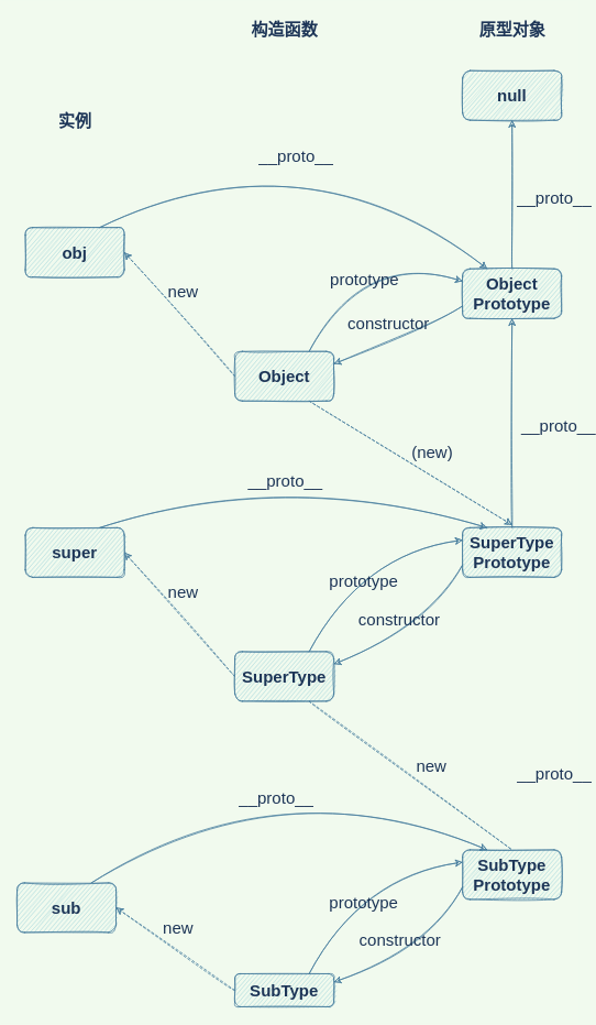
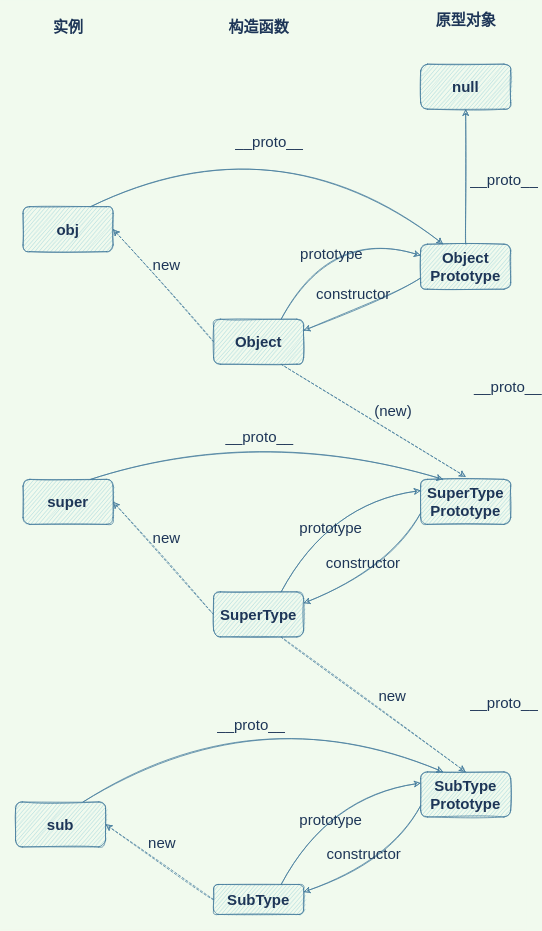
  <mxCell id="0" />
  <mxCell id="1" parent="0" />
- <mxCell id="2" value="&lt;font face=&quot;Comic Sans MS&quot; style=&quot;font-size: 20px;&quot;&gt;实例&lt;/font&gt;" style="text;html=1;resizable=0;autosize=1;align=center;verticalAlign=middle;points=[];fillColor=none;strokeColor=none;fontStyle=1;labelBackgroundColor=none;horizontal=1;fontSize=20;fontColor=#1D3557;sketch=1;rounded=1;" parent="1" vertex="1"><mxGeometry x="60" y="130" width="60" height="30" as="geometry" /></mxCell>
+ <mxCell id="2" value="&lt;font face=&quot;Comic Sans MS&quot; style=&quot;font-size: 20px;&quot;&gt;实例&lt;/font&gt;" style="text;html=1;resizable=0;autosize=1;align=center;verticalAlign=middle;points=[];fillColor=none;strokeColor=none;fontStyle=1;labelBackgroundColor=none;horizontal=1;fontSize=20;fontColor=#1D3557;sketch=1;rounded=1;" parent="1" vertex="1"><mxGeometry x="60" y="20" width="60" height="30" as="geometry" /></mxCell>
  <mxCell id="3" value="&lt;font face=&quot;Comic Sans MS&quot; style=&quot;font-size: 20px&quot;&gt;构造函数&lt;/font&gt;" style="text;html=1;resizable=0;autosize=1;align=center;verticalAlign=middle;points=[];fillColor=none;strokeColor=none;fontStyle=1;labelBackgroundColor=none;horizontal=1;fontSize=20;fontColor=#1D3557;sketch=1;rounded=1;" parent="1" vertex="1"><mxGeometry x="294" y="20" width="100" height="30" as="geometry" /></mxCell>
- <mxCell id="4" value="&lt;font face=&quot;Comic Sans MS&quot; style=&quot;font-size: 20px&quot;&gt;原型对象&lt;/font&gt;" style="text;html=1;resizable=0;autosize=1;align=center;verticalAlign=middle;points=[];fillColor=none;strokeColor=none;fontStyle=1;labelBackgroundColor=none;horizontal=1;fontSize=20;fontColor=#1D3557;sketch=1;rounded=1;" parent="1" vertex="1"><mxGeometry x="570" y="20" width="100" height="30" as="geometry" /></mxCell>
+ <mxCell id="4" value="&lt;font face=&quot;Comic Sans MS&quot; style=&quot;font-size: 20px&quot;&gt;原型对象&lt;/font&gt;" style="text;html=1;resizable=0;autosize=1;align=center;verticalAlign=middle;points=[];fillColor=none;strokeColor=none;fontStyle=1;labelBackgroundColor=none;horizontal=1;fontSize=20;fontColor=#1D3557;sketch=1;rounded=1;" parent="1" vertex="1"><mxGeometry x="570" y="10" width="100" height="30" as="geometry" /></mxCell>
  <mxCell id="5" value="obj" style="whiteSpace=wrap;html=1;labelBackgroundColor=none;fontSize=20;align=center;fillColor=#A8DADC;strokeColor=#457B9D;fontColor=#1D3557;sketch=1;rounded=1;fontStyle=1" parent="1" vertex="1"><mxGeometry x="30" y="275" width="120" height="60" as="geometry" /></mxCell>
  <mxCell id="6" value="Object" style="whiteSpace=wrap;html=1;labelBackgroundColor=none;fontSize=20;fillColor=#A8DADC;strokeColor=#457B9D;fontColor=#1D3557;sketch=1;rounded=1;fontStyle=1" parent="1" vertex="1"><mxGeometry x="284" y="425" width="120" height="60" as="geometry" /></mxCell>
  <mxCell id="7" value="Object Prototype" style="whiteSpace=wrap;html=1;labelBackgroundColor=none;fontSize=20;fillColor=#A8DADC;strokeColor=#457B9D;fontColor=#1D3557;sketch=1;rounded=1;fontStyle=1" parent="1" vertex="1"><mxGeometry x="560" y="325" width="120" height="60" as="geometry" /></mxCell>
  <mxCell id="8" value="" style="endArrow=classic;html=1;fontSize=20;exitX=0.75;exitY=0;exitDx=0;exitDy=0;strokeColor=#457B9D;fontColor=#1D3557;entryX=0;entryY=0.25;entryDx=0;entryDy=0;labelBackgroundColor=#F1FAEE;sketch=1;curved=1;" parent="1" source="6" target="7" edge="1"><mxGeometry width="50" height="50" relative="1" as="geometry"><mxPoint x="420" y="305" as="sourcePoint" /><mxPoint x="420" y="395" as="targetPoint" /><Array as="points"><mxPoint x="440" y="305" /></Array></mxGeometry></mxCell>
  <mxCell id="9" value="prototype" style="edgeLabel;html=1;align=center;verticalAlign=middle;resizable=0;points=[];fontSize=20;fontColor=#1D3557;labelBackgroundColor=none;" parent="8" vertex="1" connectable="0"><mxGeometry x="-0.308" y="-8" relative="1" as="geometry"><mxPoint x="15.84" y="-12.52" as="offset" /></mxGeometry></mxCell>
  <mxCell id="10" value="" style="endArrow=classic;html=1;fontSize=20;exitX=0;exitY=0.75;exitDx=0;exitDy=0;strokeColor=#457B9D;fontColor=#1D3557;entryX=1;entryY=0.25;entryDx=0;entryDy=0;labelBackgroundColor=#F1FAEE;sketch=1;curved=1;" parent="1" source="7" target="6" edge="1"><mxGeometry width="50" height="50" relative="1" as="geometry"><mxPoint x="620" y="270" as="sourcePoint" /><mxPoint x="330" y="270" as="targetPoint" /><Array as="points"><mxPoint x="520" y="395" /></Array></mxGeometry></mxCell>
  <mxCell id="11" value="constructor" style="edgeLabel;html=1;align=center;verticalAlign=middle;resizable=0;points=[];fontSize=20;fontColor=#1D3557;labelBackgroundColor=none;" parent="10" vertex="1" connectable="0"><mxGeometry x="0.199" y="-5" relative="1" as="geometry"><mxPoint x="2.92" y="-20.58" as="offset" /></mxGeometry></mxCell>
  <mxCell id="12" value="null" style="whiteSpace=wrap;html=1;strokeColor=#457B9D;fillColor=#A8DADC;fontColor=#1D3557;sketch=1;rounded=1;fontSize=20;fontStyle=1" parent="1" vertex="1"><mxGeometry x="560" y="85" width="120" height="60" as="geometry" /></mxCell>
  <mxCell id="13" value="" style="endArrow=classic;html=1;fontSize=20;exitX=0.5;exitY=0;exitDx=0;exitDy=0;strokeColor=#457B9D;fontColor=#1D3557;entryX=0.5;entryY=1;entryDx=0;entryDy=0;labelBackgroundColor=#F1FAEE;sketch=1;curved=1;" parent="1" source="7" target="12" edge="1"><mxGeometry width="50" height="50" relative="1" as="geometry"><mxPoint x="610" y="210" as="sourcePoint" /><mxPoint x="700" y="210" as="targetPoint" /><Array as="points" /></mxGeometry></mxCell>
  <mxCell id="14" value="__proto__" style="edgeLabel;html=1;align=center;verticalAlign=middle;resizable=0;points=[];fontSize=20;fontColor=#1D3557;labelBackgroundColor=none;" parent="13" vertex="1" connectable="0"><mxGeometry x="0.108" y="1" relative="1" as="geometry"><mxPoint x="51" y="12" as="offset" /></mxGeometry></mxCell>
- <mxCell id="15" value="" style="endArrow=classic;html=1;fontSize=20;exitX=0.5;exitY=0;exitDx=0;exitDy=0;strokeColor=#457B9D;fontColor=#1D3557;entryX=0.5;entryY=1;entryDx=0;entryDy=0;labelBackgroundColor=#F1FAEE;sketch=1;curved=1;" parent="1" source="23" target="7" edge="1"><mxGeometry width="50" height="50" relative="1" as="geometry"><mxPoint x="620" y="505" as="sourcePoint" /><mxPoint x="640" y="345" as="targetPoint" /><Array as="points" /></mxGeometry></mxCell>
  <mxCell id="16" value="" style="endArrow=classic;html=1;fontSize=20;strokeColor=#457B9D;fontColor=#1D3557;labelBackgroundColor=#F1FAEE;sketch=1;curved=1;exitX=0;exitY=0.5;exitDx=0;exitDy=0;entryX=1;entryY=0.5;entryDx=0;entryDy=0;dashed=1;" parent="1" source="6" target="5" edge="1"><mxGeometry width="50" height="50" relative="1" as="geometry"><mxPoint x="270" y="365" as="sourcePoint" /><mxPoint x="160" y="315" as="targetPoint" /><Array as="points" /></mxGeometry></mxCell>
  <mxCell id="17" value="new" style="edgeLabel;html=1;align=center;verticalAlign=middle;resizable=0;points=[];fontSize=20;fontColor=#1D3557;labelBackgroundColor=none;" parent="16" vertex="1" connectable="0"><mxGeometry x="0.108" y="1" relative="1" as="geometry"><mxPoint x="11" y="-21" as="offset" /></mxGeometry></mxCell>
  <mxCell id="18" value="" style="endArrow=classic;html=1;fontSize=20;exitX=0.75;exitY=0;exitDx=0;exitDy=0;strokeColor=#457B9D;fontColor=#1D3557;entryX=0.25;entryY=0;entryDx=0;entryDy=0;labelBackgroundColor=#F1FAEE;sketch=1;curved=1;" parent="1" source="5" target="7" edge="1"><mxGeometry width="50" height="50" relative="1" as="geometry"><mxPoint x="110" y="275" as="sourcePoint" /><mxPoint x="580" y="275" as="targetPoint" /><Array as="points"><mxPoint x="370" y="155" /></Array></mxGeometry></mxCell>
  <mxCell id="19" value="__proto__" style="edgeLabel;html=1;align=center;verticalAlign=middle;resizable=0;points=[];fontSize=20;fontColor=#1D3557;labelBackgroundColor=none;" parent="18" vertex="1" connectable="0"><mxGeometry x="-0.308" y="-8" relative="1" as="geometry"><mxPoint x="60.78" y="-11.77" as="offset" /></mxGeometry></mxCell>
  <mxCell id="20" value="__proto__" style="edgeLabel;html=1;align=center;verticalAlign=middle;resizable=0;points=[];fontSize=20;fontColor=#1D3557;labelBackgroundColor=none;" parent="1" vertex="1" connectable="0"><mxGeometry x="650" y="515" as="geometry"><mxPoint x="25" y="-1" as="offset" /></mxGeometry></mxCell>
  <mxCell id="21" value="super" style="whiteSpace=wrap;html=1;labelBackgroundColor=none;fontSize=20;align=center;fillColor=#A8DADC;strokeColor=#457B9D;fontColor=#1D3557;sketch=1;rounded=1;fontStyle=1" parent="1" vertex="1"><mxGeometry x="30" y="638.47" width="120" height="60" as="geometry" /></mxCell>
  <mxCell id="22" value="SuperType" style="whiteSpace=wrap;html=1;labelBackgroundColor=none;fontSize=20;fillColor=#A8DADC;strokeColor=#457B9D;fontColor=#1D3557;sketch=1;rounded=1;fontStyle=1" parent="1" vertex="1"><mxGeometry x="284" y="788.47" width="120" height="60" as="geometry" /></mxCell>
  <mxCell id="23" value="SuperType Prototype" style="whiteSpace=wrap;html=1;labelBackgroundColor=none;fontSize=20;fillColor=#A8DADC;strokeColor=#457B9D;fontColor=#1D3557;sketch=1;rounded=1;fontStyle=1" parent="1" vertex="1"><mxGeometry x="560" y="638.47" width="120" height="60" as="geometry" /></mxCell>
  <mxCell id="24" value="" style="endArrow=classic;html=1;fontSize=20;exitX=0.75;exitY=0;exitDx=0;exitDy=0;strokeColor=#457B9D;fontColor=#1D3557;entryX=0;entryY=0.25;entryDx=0;entryDy=0;labelBackgroundColor=#F1FAEE;sketch=1;curved=1;" parent="1" source="22" target="23" edge="1"><mxGeometry width="50" height="50" relative="1" as="geometry"><mxPoint x="420" y="668.47" as="sourcePoint" /><mxPoint x="420" y="758.47" as="targetPoint" /><Array as="points"><mxPoint x="440" y="668.47" /></Array></mxGeometry></mxCell>
  <mxCell id="25" value="prototype" style="edgeLabel;html=1;align=center;verticalAlign=middle;resizable=0;points=[];fontSize=20;fontColor=#1D3557;labelBackgroundColor=none;" parent="24" vertex="1" connectable="0"><mxGeometry x="-0.308" y="-8" relative="1" as="geometry"><mxPoint x="15.84" y="-12.52" as="offset" /></mxGeometry></mxCell>
  <mxCell id="26" value="" style="endArrow=classic;html=1;fontSize=20;exitX=0;exitY=0.75;exitDx=0;exitDy=0;strokeColor=#457B9D;fontColor=#1D3557;entryX=1;entryY=0.25;entryDx=0;entryDy=0;labelBackgroundColor=#F1FAEE;sketch=1;curved=1;" parent="1" source="23" target="22" edge="1"><mxGeometry width="50" height="50" relative="1" as="geometry"><mxPoint x="620" y="633.47" as="sourcePoint" /><mxPoint x="330" y="633.47" as="targetPoint" /><Array as="points"><mxPoint x="520" y="758.47" /></Array></mxGeometry></mxCell>
  <mxCell id="27" value="constructor" style="edgeLabel;html=1;align=center;verticalAlign=middle;resizable=0;points=[];fontSize=20;fontColor=#1D3557;labelBackgroundColor=none;" parent="26" vertex="1" connectable="0"><mxGeometry x="0.199" y="-5" relative="1" as="geometry"><mxPoint x="2.92" y="-20.58" as="offset" /></mxGeometry></mxCell>
  <mxCell id="28" value="" style="endArrow=classic;html=1;fontSize=20;strokeColor=#457B9D;fontColor=#1D3557;labelBackgroundColor=#F1FAEE;sketch=1;curved=1;exitX=0;exitY=0.5;exitDx=0;exitDy=0;entryX=1;entryY=0.5;entryDx=0;entryDy=0;dashed=1;" parent="1" source="22" target="21" edge="1"><mxGeometry width="50" height="50" relative="1" as="geometry"><mxPoint x="270" y="728.47" as="sourcePoint" /><mxPoint x="160" y="678.47" as="targetPoint" /><Array as="points" /></mxGeometry></mxCell>
  <mxCell id="29" value="new" style="edgeLabel;html=1;align=center;verticalAlign=middle;resizable=0;points=[];fontSize=20;fontColor=#1D3557;labelBackgroundColor=none;" parent="28" vertex="1" connectable="0"><mxGeometry x="0.108" y="1" relative="1" as="geometry"><mxPoint x="11" y="-21" as="offset" /></mxGeometry></mxCell>
  <mxCell id="30" value="__proto__" style="edgeLabel;html=1;align=center;verticalAlign=middle;resizable=0;points=[];fontSize=20;fontColor=#1D3557;labelBackgroundColor=none;" parent="1" vertex="1" connectable="0"><mxGeometry x="670" y="935" as="geometry" /></mxCell>
  <mxCell id="31" value="sub" style="whiteSpace=wrap;html=1;labelBackgroundColor=none;fontSize=20;align=center;fillColor=#A8DADC;strokeColor=#457B9D;fontColor=#1D3557;sketch=1;rounded=1;fontStyle=1" parent="1" vertex="1"><mxGeometry x="20" y="1068.47" width="120" height="60" as="geometry" /></mxCell>
  <mxCell id="32" value="SubType" style="whiteSpace=wrap;html=1;labelBackgroundColor=none;fontSize=20;fillColor=#A8DADC;strokeColor=#457B9D;fontColor=#1D3557;sketch=1;rounded=1;fontStyle=1" parent="1" vertex="1"><mxGeometry x="284" y="1178.47" width="120" height="40" as="geometry" /></mxCell>
  <mxCell id="33" value="SubType Prototype" style="whiteSpace=wrap;html=1;labelBackgroundColor=none;fontSize=20;fillColor=#A8DADC;strokeColor=#457B9D;fontColor=#1D3557;sketch=1;rounded=1;fontStyle=1" parent="1" vertex="1"><mxGeometry x="560" y="1028.47" width="120" height="60" as="geometry" /></mxCell>
  <mxCell id="34" value="" style="endArrow=classic;html=1;fontSize=20;exitX=0.75;exitY=0;exitDx=0;exitDy=0;strokeColor=#457B9D;fontColor=#1D3557;entryX=0;entryY=0.25;entryDx=0;entryDy=0;labelBackgroundColor=#F1FAEE;sketch=1;curved=1;" parent="1" source="32" target="33" edge="1"><mxGeometry width="50" height="50" relative="1" as="geometry"><mxPoint x="420" y="1058.47" as="sourcePoint" /><mxPoint x="420" y="1148.47" as="targetPoint" /><Array as="points"><mxPoint x="440" y="1058.47" /></Array></mxGeometry></mxCell>
  <mxCell id="35" value="prototype" style="edgeLabel;html=1;align=center;verticalAlign=middle;resizable=0;points=[];fontSize=20;fontColor=#1D3557;labelBackgroundColor=none;" parent="34" vertex="1" connectable="0"><mxGeometry x="-0.308" y="-8" relative="1" as="geometry"><mxPoint x="15.84" y="-12.52" as="offset" /></mxGeometry></mxCell>
  <mxCell id="36" value="" style="endArrow=classic;html=1;fontSize=20;exitX=0;exitY=0.75;exitDx=0;exitDy=0;strokeColor=#457B9D;fontColor=#1D3557;entryX=1;entryY=0.25;entryDx=0;entryDy=0;labelBackgroundColor=#F1FAEE;sketch=1;curved=1;" parent="1" source="33" target="32" edge="1"><mxGeometry width="50" height="50" relative="1" as="geometry"><mxPoint x="620" y="1023.47" as="sourcePoint" /><mxPoint x="330" y="1023.47" as="targetPoint" /><Array as="points"><mxPoint x="520" y="1148.47" /></Array></mxGeometry></mxCell>
  <mxCell id="37" value="constructor" style="edgeLabel;html=1;align=center;verticalAlign=middle;resizable=0;points=[];fontSize=20;fontColor=#1D3557;labelBackgroundColor=none;" parent="36" vertex="1" connectable="0"><mxGeometry x="0.199" y="-5" relative="1" as="geometry"><mxPoint x="2.92" y="-20.58" as="offset" /></mxGeometry></mxCell>
  <mxCell id="38" value="" style="endArrow=classic;html=1;fontSize=20;strokeColor=#457B9D;fontColor=#1D3557;labelBackgroundColor=#F1FAEE;sketch=1;curved=1;exitX=0;exitY=0.5;exitDx=0;exitDy=0;entryX=1;entryY=0.5;entryDx=0;entryDy=0;dashed=1;" parent="1" source="32" target="31" edge="1"><mxGeometry width="50" height="50" relative="1" as="geometry"><mxPoint x="270" y="1118.47" as="sourcePoint" /><mxPoint x="160" y="1068.47" as="targetPoint" /><Array as="points" /></mxGeometry></mxCell>
  <mxCell id="39" value="new" style="edgeLabel;html=1;align=center;verticalAlign=middle;resizable=0;points=[];fontSize=20;fontColor=#1D3557;labelBackgroundColor=none;" parent="38" vertex="1" connectable="0"><mxGeometry x="0.108" y="1" relative="1" as="geometry"><mxPoint x="11" y="-21" as="offset" /></mxGeometry></mxCell>
  <mxCell id="40" value="" style="endArrow=classic;html=1;fontSize=20;exitX=0.75;exitY=0;exitDx=0;exitDy=0;strokeColor=#457B9D;fontColor=#1D3557;entryX=0.25;entryY=0;entryDx=0;entryDy=0;labelBackgroundColor=#F1FAEE;sketch=1;curved=1;" parent="1" source="21" target="23" edge="1"><mxGeometry width="50" height="50" relative="1" as="geometry"><mxPoint x="109" y="615" as="sourcePoint" /><mxPoint x="579" y="615" as="targetPoint" /><Array as="points"><mxPoint x="340" y="565" /></Array></mxGeometry></mxCell>
  <mxCell id="41" value="__proto__" style="edgeLabel;html=1;align=center;verticalAlign=middle;resizable=0;points=[];fontSize=20;fontColor=#1D3557;labelBackgroundColor=none;" parent="40" vertex="1" connectable="0"><mxGeometry x="-0.308" y="-8" relative="1" as="geometry"><mxPoint x="60.78" y="-11.77" as="offset" /></mxGeometry></mxCell>
  <mxCell id="42" value="" style="endArrow=classic;html=1;fontSize=20;exitX=0.75;exitY=0;exitDx=0;exitDy=0;strokeColor=#457B9D;fontColor=#1D3557;entryX=0.25;entryY=0;entryDx=0;entryDy=0;labelBackgroundColor=#F1FAEE;sketch=1;curved=1;" parent="1" source="31" target="33" edge="1"><mxGeometry width="50" height="50" relative="1" as="geometry"><mxPoint x="140" y="1015" as="sourcePoint" /><mxPoint x="610" y="1015" as="targetPoint" /><Array as="points"><mxPoint x="340" y="925" /></Array></mxGeometry></mxCell>
  <mxCell id="43" value="__proto__" style="edgeLabel;html=1;align=center;verticalAlign=middle;resizable=0;points=[];fontSize=20;fontColor=#1D3557;labelBackgroundColor=none;" parent="42" vertex="1" connectable="0"><mxGeometry x="-0.308" y="-8" relative="1" as="geometry"><mxPoint x="60.78" y="-11.77" as="offset" /></mxGeometry></mxCell>
- <mxCell id="44" value="" style="endArrow=none;html=1;fontSize=20;strokeColor=#457B9D;fontColor=#1D3557;labelBackgroundColor=#F1FAEE;sketch=1;curved=1;exitX=0.75;exitY=1;exitDx=0;exitDy=0;entryX=0.5;entryY=0;entryDx=0;entryDy=0;dashed=1;" parent="1" source="22" target="33" edge="1"><mxGeometry width="50" height="50" relative="1" as="geometry"><mxPoint x="594" y="945" as="sourcePoint" /><mxPoint x="460" y="795" as="targetPoint" /><Array as="points" /></mxGeometry></mxCell>
+ <mxCell id="44" value="" style="endArrow=classic;html=1;fontSize=20;strokeColor=#457B9D;fontColor=#1D3557;labelBackgroundColor=#F1FAEE;sketch=1;curved=1;exitX=0.75;exitY=1;exitDx=0;exitDy=0;entryX=0.5;entryY=0;entryDx=0;entryDy=0;dashed=1;" parent="1" source="22" target="33" edge="1"><mxGeometry width="50" height="50" relative="1" as="geometry"><mxPoint x="594" y="945" as="sourcePoint" /><mxPoint x="460" y="795" as="targetPoint" /><Array as="points" /></mxGeometry></mxCell>
  <mxCell id="45" value="new" style="edgeLabel;html=1;align=center;verticalAlign=middle;resizable=0;points=[];fontSize=20;fontColor=#1D3557;labelBackgroundColor=none;" parent="44" vertex="1" connectable="0"><mxGeometry x="0.108" y="1" relative="1" as="geometry"><mxPoint x="11" y="-21" as="offset" /></mxGeometry></mxCell>
  <mxCell id="46" value="" style="endArrow=classic;html=1;fontSize=20;strokeColor=#457B9D;fontColor=#1D3557;labelBackgroundColor=#F1FAEE;sketch=1;curved=1;exitX=0.75;exitY=1;exitDx=0;exitDy=0;dashed=1;" parent="1" source="6" edge="1"><mxGeometry width="50" height="50" relative="1" as="geometry"><mxPoint x="654" y="585" as="sourcePoint" /><mxPoint x="620" y="635" as="targetPoint" /><Array as="points" /></mxGeometry></mxCell>
  <mxCell id="47" value="(new)" style="edgeLabel;html=1;align=center;verticalAlign=middle;resizable=0;points=[];fontSize=20;fontColor=#1D3557;labelBackgroundColor=none;" parent="46" vertex="1" connectable="0"><mxGeometry x="0.108" y="1" relative="1" as="geometry"><mxPoint x="11" y="-21" as="offset" /></mxGeometry></mxCell>
